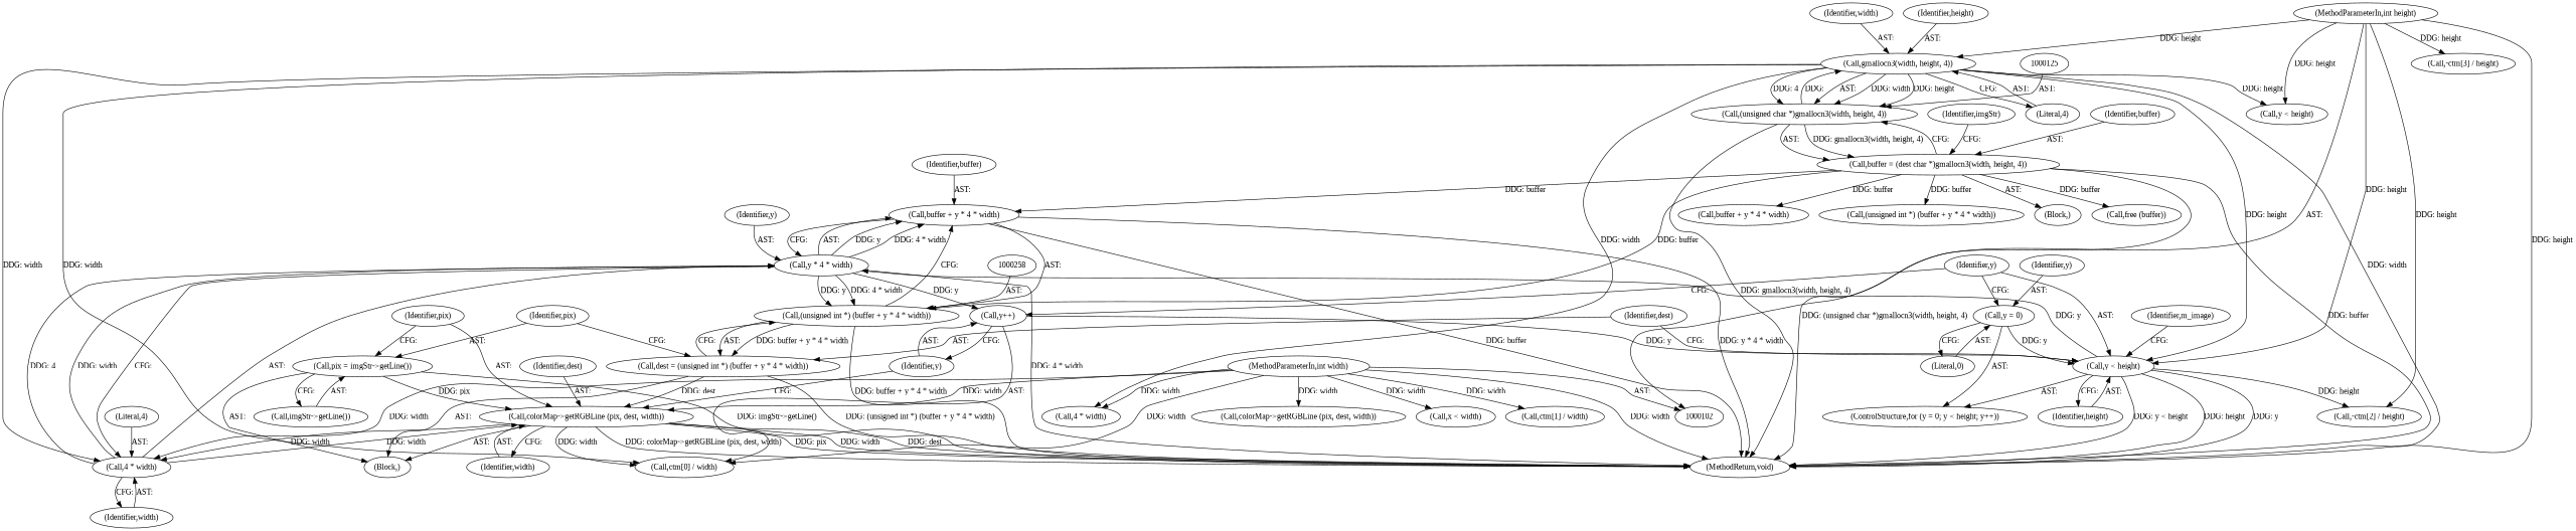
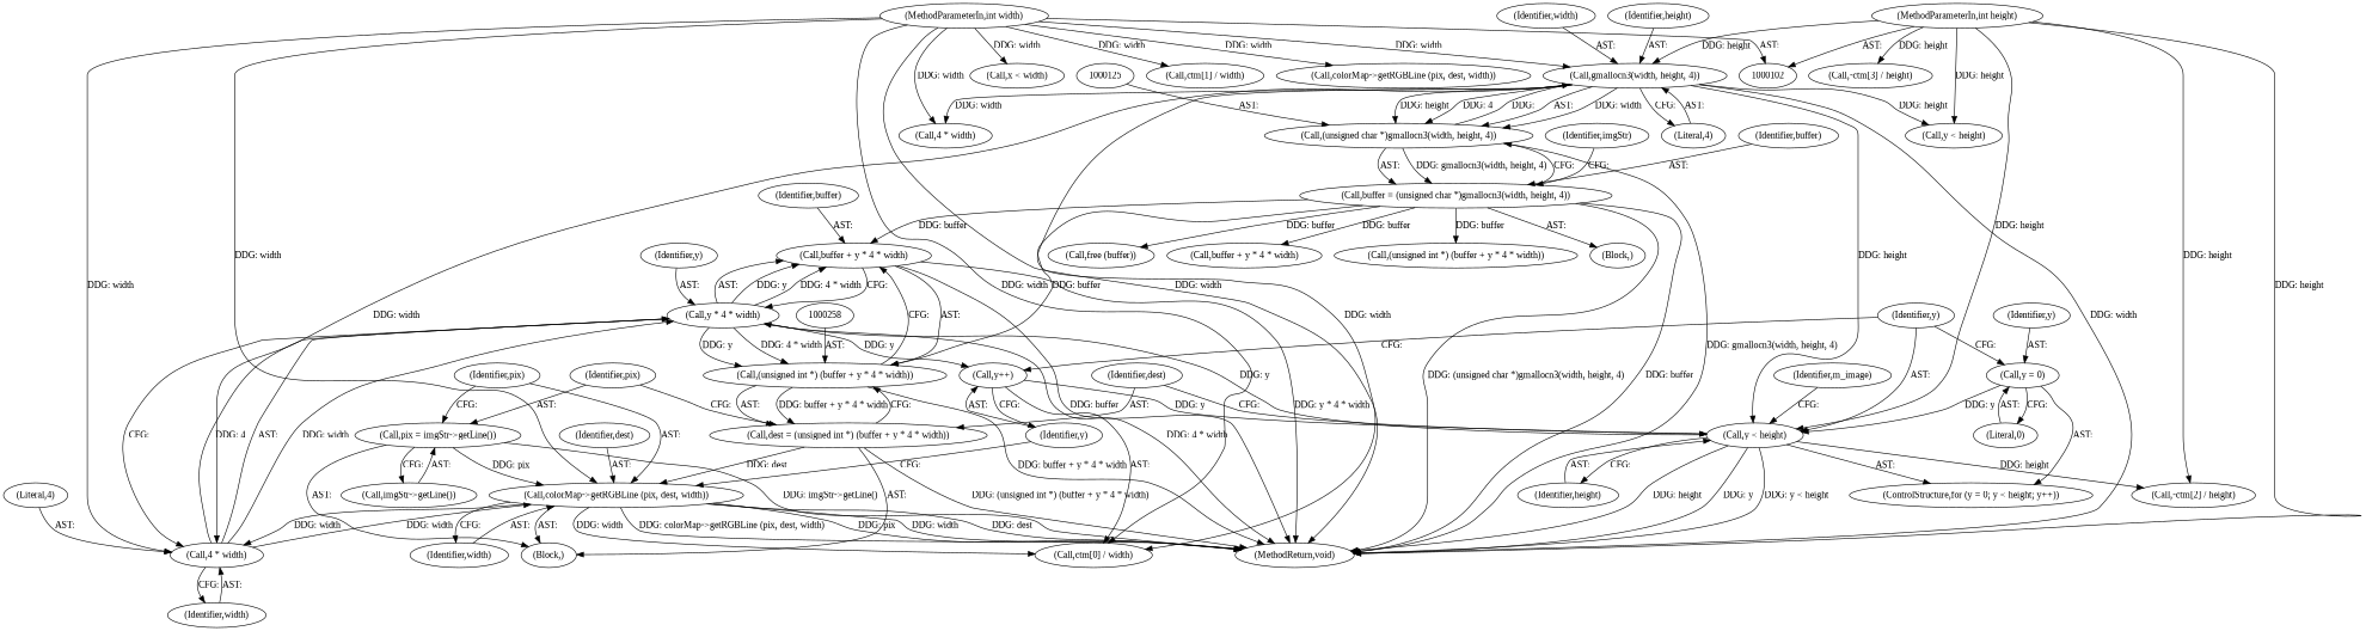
  digraph {
    fontname="Liberation Serif"
    node [fontname="Liberation Serif"]
    edge [fontname="Liberation Serif"]
    n1 [label="(Call,buffer + y * 4 * width)"]
    n2 [label="(Call,y * 4 * width)"]
    n3 [label="(Call,(unsigned int *) (buffer + y * 4 * width))"]
    n4 [label="(MethodReturn,void)"]
    n5 [label="(Call,4 * width)"]
    n6 [label="(Call,y++)"]
    n7 [label="(Call,dest = (unsigned int *) (buffer + y * 4 * width))"]
-   n8 [label="(Call,buffer = (dest char *)gmallocn3(width, height, 4))"]
+   n8 [label="(Call,buffer = (unsigned char *)gmallocn3(width, height, 4))"]
    n9 [label="(Call,(unsigned char *)gmallocn3(width, height, 4))"]
    n10 [label="(Call,buffer + y * 4 * width)"]
    n11 [label="(Call,(unsigned int *) (buffer + y * 4 * width))"]
    n12 [label="(Block,)"]
    n13 [label="(Call,free (buffer))"]
    n14 [label="(Call,gmallocn3(width, height, 4))"]
    n15 [label="(Call,y < height)"]
    n16 [label="(Literal,4)"]
    n17 [label="(Call,ctm[0] / width)"]
    n18 [label="(Call,y < height)"]
    n19 [label="(Call,4 * width)"]
    n20 [label="(Call,-ctm[2] / height)"]
    n21 [label="(ControlStructure,for (y = 0; y < height; y++))"]
    n22 [label="(Identifier,height)"]
    n23 [label="(Call,colorMap->getRGBLine (pix, dest, width))"]
    n24 [label="(Identifier,width)"]
    n25 [label="(MethodParameterIn,int width)"]
    n26 [label="(Call,colorMap->getRGBLine (pix, dest, width))"]
    n27 [label="(Call,x < width)"]
    n28 [label="(Call,ctm[1] / width)"]
    1000102
    n30 [label="(Block,)"]
    n31 [label="(Identifier,width)"]
    n32 [label="(MethodParameterIn,int height)"]
    n33 [label="(Call,-ctm[3] / height)"]
    n34 [label="(Identifier,y)"]
    n35 [label="(Call,y = 0)"]
    n36 [label="(Literal,0)"]
    n37 [label="(Call,pix = imgStr->getLine())"]
    n38 [label="(Call,imgStr->getLine())"]
    n39 [label="(Identifier,y)"]
    n40 [label="(Identifier,width)"]
    n41 [label="(Identifier,pix)"]
    n42 [label="(Identifier,y)"]
    n43 [label="(Literal,4)"]
    n44 [label="(Identifier,buffer)"]
    n45 [label="(Identifier,imgStr)"]
    n46 [label="(Identifier,y)"]
    n47 [label="(Identifier,pix)"]
    n48 [label="(Identifier,height)"]
    n49 [label="(Identifier,buffer)"]
    n50 [label="(Identifier,dest)"]
    n51 [label="(Identifier,dest)"]
    n52 [label="(Identifier,m_image)"]
    1000125
    1000258
    n1 -> n2 [label="CFG: "]
    n1 -> n3 [label="AST: "]
    n1 -> n4 [label="DDG: buffer"]
    n1 -> n4 [label="DDG: y * 4 * width"]
    n2 -> n1 [label="AST: "]
    n2 -> n1 [label="DDG: y"]
    n2 -> n1 [label="DDG: 4 * width"]
    n2 -> n3 [label="DDG: y"]
    n2 -> n3 [label="DDG: 4 * width"]
    n2 -> n4 [label="DDG: 4 * width"]
    n2 -> n5 [label="CFG: "]
    n2 -> n6 [label="DDG: y"]
    n3 -> n1 [label="CFG: "]
    n3 -> n4 [label="DDG: buffer + y * 4 * width"]
    n3 -> n7 [label="AST: "]
    n3 -> n7 [label="DDG: buffer + y * 4 * width"]
    n5 -> n2 [label="AST: "]
    n5 -> n2 [label="DDG: 4"]
    n5 -> n2 [label="DDG: width"]
    n5 -> n23 [label="DDG: width"]
    n5 -> n24 [label="CFG: "]
    n6 -> n15 [label="DDG: y"]
    n6 -> n17 [label="AST: "]
    n6 -> n34 [label="CFG: "]
    n7 -> n3 [label="CFG: "]
    n7 -> n4 [label="DDG: (unsigned int *) (buffer + y * 4 * width)"]
    n7 -> n23 [label="DDG: dest"]
    n7 -> n30 [label="AST: "]
    n8 -> n1 [label="DDG: buffer"]
    n8 -> n3 [label="DDG: buffer"]
    n8 -> n4 [label="DDG: buffer"]
    n8 -> n4 [label="DDG: (unsigned char *)gmallocn3(width, height, 4)"]
    n8 -> n9 [label="CFG: "]
    n8 -> n10 [label="DDG: buffer"]
    n8 -> n11 [label="DDG: buffer"]
    n8 -> n12 [label="AST: "]
    n8 -> n13 [label="DDG: buffer"]
    n9 -> n4 [label="DDG: gmallocn3(width, height, 4)"]
    n9 -> n8 [label="AST: "]
    n9 -> n8 [label="DDG: gmallocn3(width, height, 4)"]
    n9 -> n14 [label="DDG: "]
    n14 -> n4 [label="DDG: width"]
    n14 -> n5 [label="DDG: width"]
    n14 -> n9 [label="AST: "]
    n14 -> n9 [label="DDG: width"]
    n14 -> n9 [label="DDG: height"]
    n14 -> n9 [label="DDG: 4"]
    n14 -> n15 [label="DDG: height"]
    n14 -> n16 [label="CFG: "]
    n14 -> n17 [label="DDG: width"]
    n14 -> n18 [label="DDG: height"]
    n14 -> n19 [label="DDG: width"]
    n15 -> n2 [label="DDG: y"]
    n15 -> n4 [label="DDG: height"]
    n15 -> n4 [label="DDG: y"]
    n15 -> n4 [label="DDG: y < height"]
    n15 -> n20 [label="DDG: height"]
    n15 -> n21 [label="AST: "]
    n15 -> n22 [label="CFG: "]
    n16 -> n14 [label="AST: "]
    n22 -> n15 [label="AST: "]
    n23 -> n4 [label="DDG: colorMap->getRGBLine (pix, dest, width)"]
    n23 -> n4 [label="DDG: pix"]
    n23 -> n4 [label="DDG: width"]
    n23 -> n4 [label="DDG: dest"]
    n23 -> n5 [label="DDG: width"]
    n23 -> n17 [label="DDG: width"]
    n23 -> n30 [label="AST: "]
    n23 -> n31 [label="CFG: "]
    n24 -> n5 [label="AST: "]
    n25 -> n4 [label="DDG: width"]
    n25 -> n5 [label="DDG: width"]
+   n25 -> n14 [label="DDG: width"]
    n25 -> n17 [label="DDG: width"]
    n25 -> n19 [label="DDG: width"]
    n25 -> n23 [label="DDG: width"]
    n25 -> n26 [label="DDG: width"]
    n25 -> n27 [label="DDG: width"]
    n25 -> n28 [label="DDG: width"]
    n25 -> 1000102 [label="AST: "]
    n31 -> n23 [label="AST: "]
    n32 -> n4 [label="DDG: height"]
    n32 -> n14 [label="DDG: height"]
    n32 -> n15 [label="DDG: height"]
    n32 -> n18 [label="DDG: height"]
    n32 -> n20 [label="DDG: height"]
    n32 -> 1000102 [label="AST: "]
    n32 -> n33 [label="DDG: height"]
    n34 -> n6 [label="AST: "]
    n34 -> n23 [label="CFG: "]
    n35 -> n15 [label="DDG: y"]
    n35 -> n21 [label="AST: "]
    n35 -> n36 [label="CFG: "]
    n36 -> n35 [label="AST: "]
    n37 -> n4 [label="DDG: imgStr->getLine()"]
    n37 -> n23 [label="DDG: pix"]
    n37 -> n30 [label="AST: "]
    n37 -> n38 [label="CFG: "]
    n38 -> n37 [label="AST: "]
    n39 -> n6 [label="CFG: "]
    n39 -> n15 [label="AST: "]
    n39 -> n35 [label="CFG: "]
    n40 -> n14 [label="AST: "]
    n41 -> n23 [label="AST: "]
    n41 -> n37 [label="CFG: "]
    n42 -> n2 [label="AST: "]
    n43 -> n5 [label="AST: "]
    n44 -> n1 [label="AST: "]
    n45 -> n8 [label="CFG: "]
    n46 -> n35 [label="AST: "]
    n47 -> n7 [label="CFG: "]
    n47 -> n37 [label="AST: "]
    n48 -> n14 [label="AST: "]
    n49 -> n8 [label="AST: "]
    n50 -> n7 [label="AST: "]
    n50 -> n15 [label="CFG: "]
    n51 -> n23 [label="AST: "]
    n52 -> n15 [label="CFG: "]
    1000125 -> n9 [label="AST: "]
    1000258 -> n3 [label="AST: "]
  }
